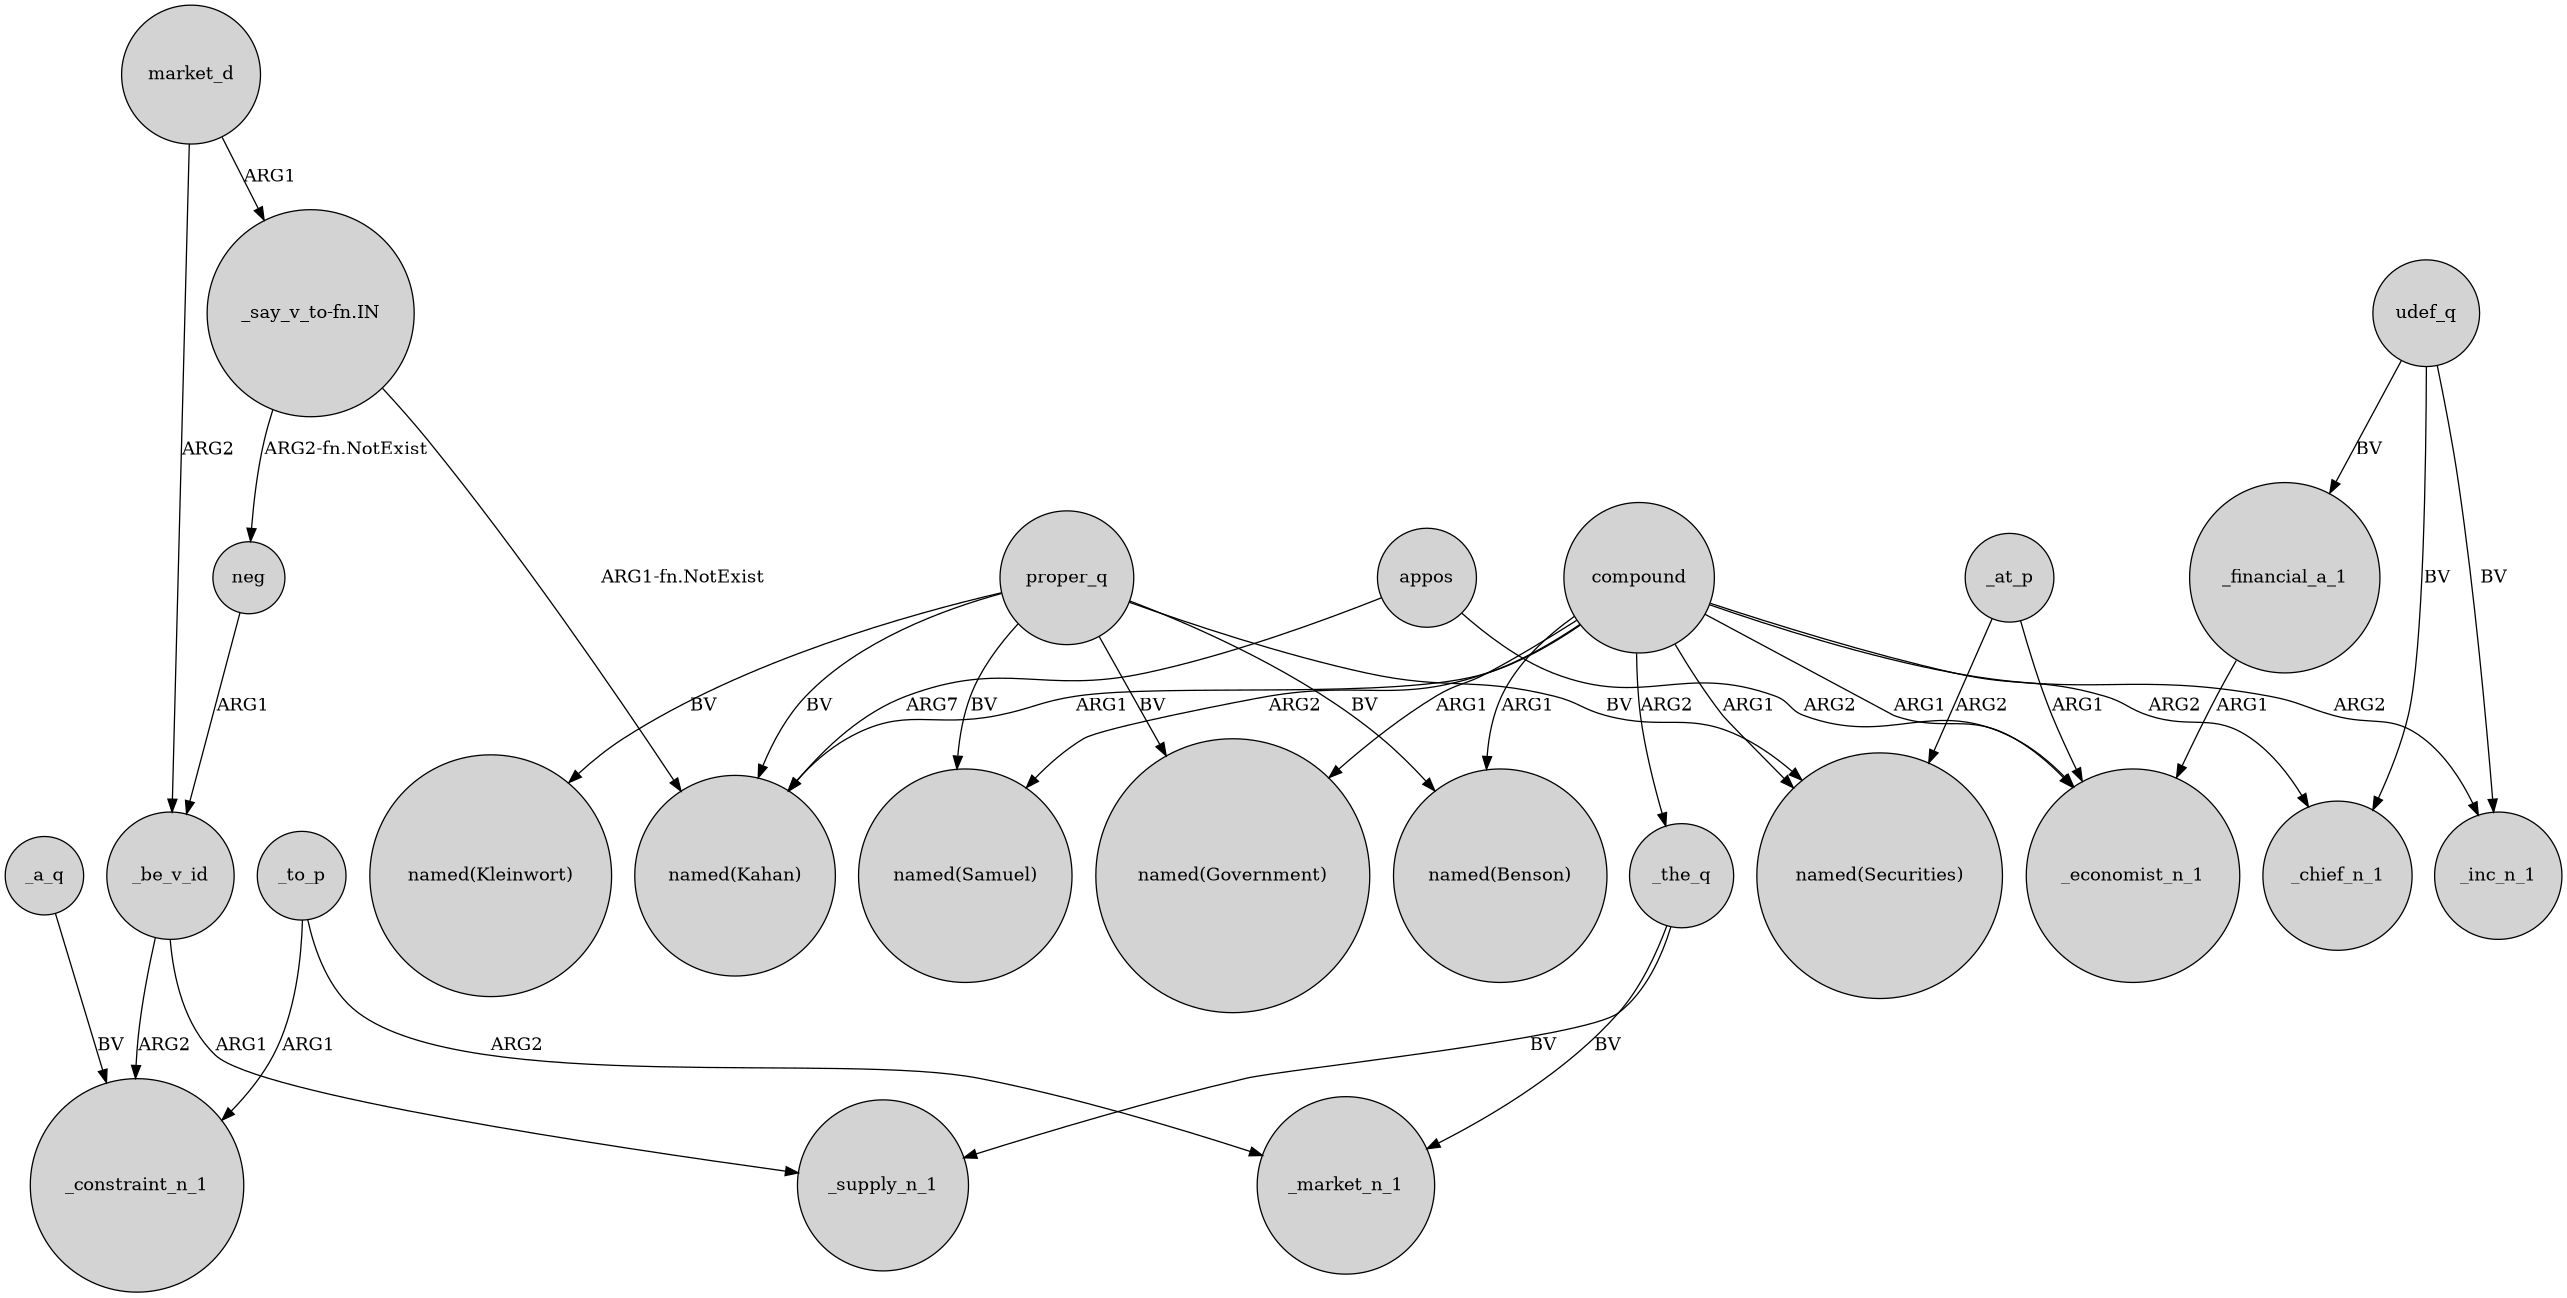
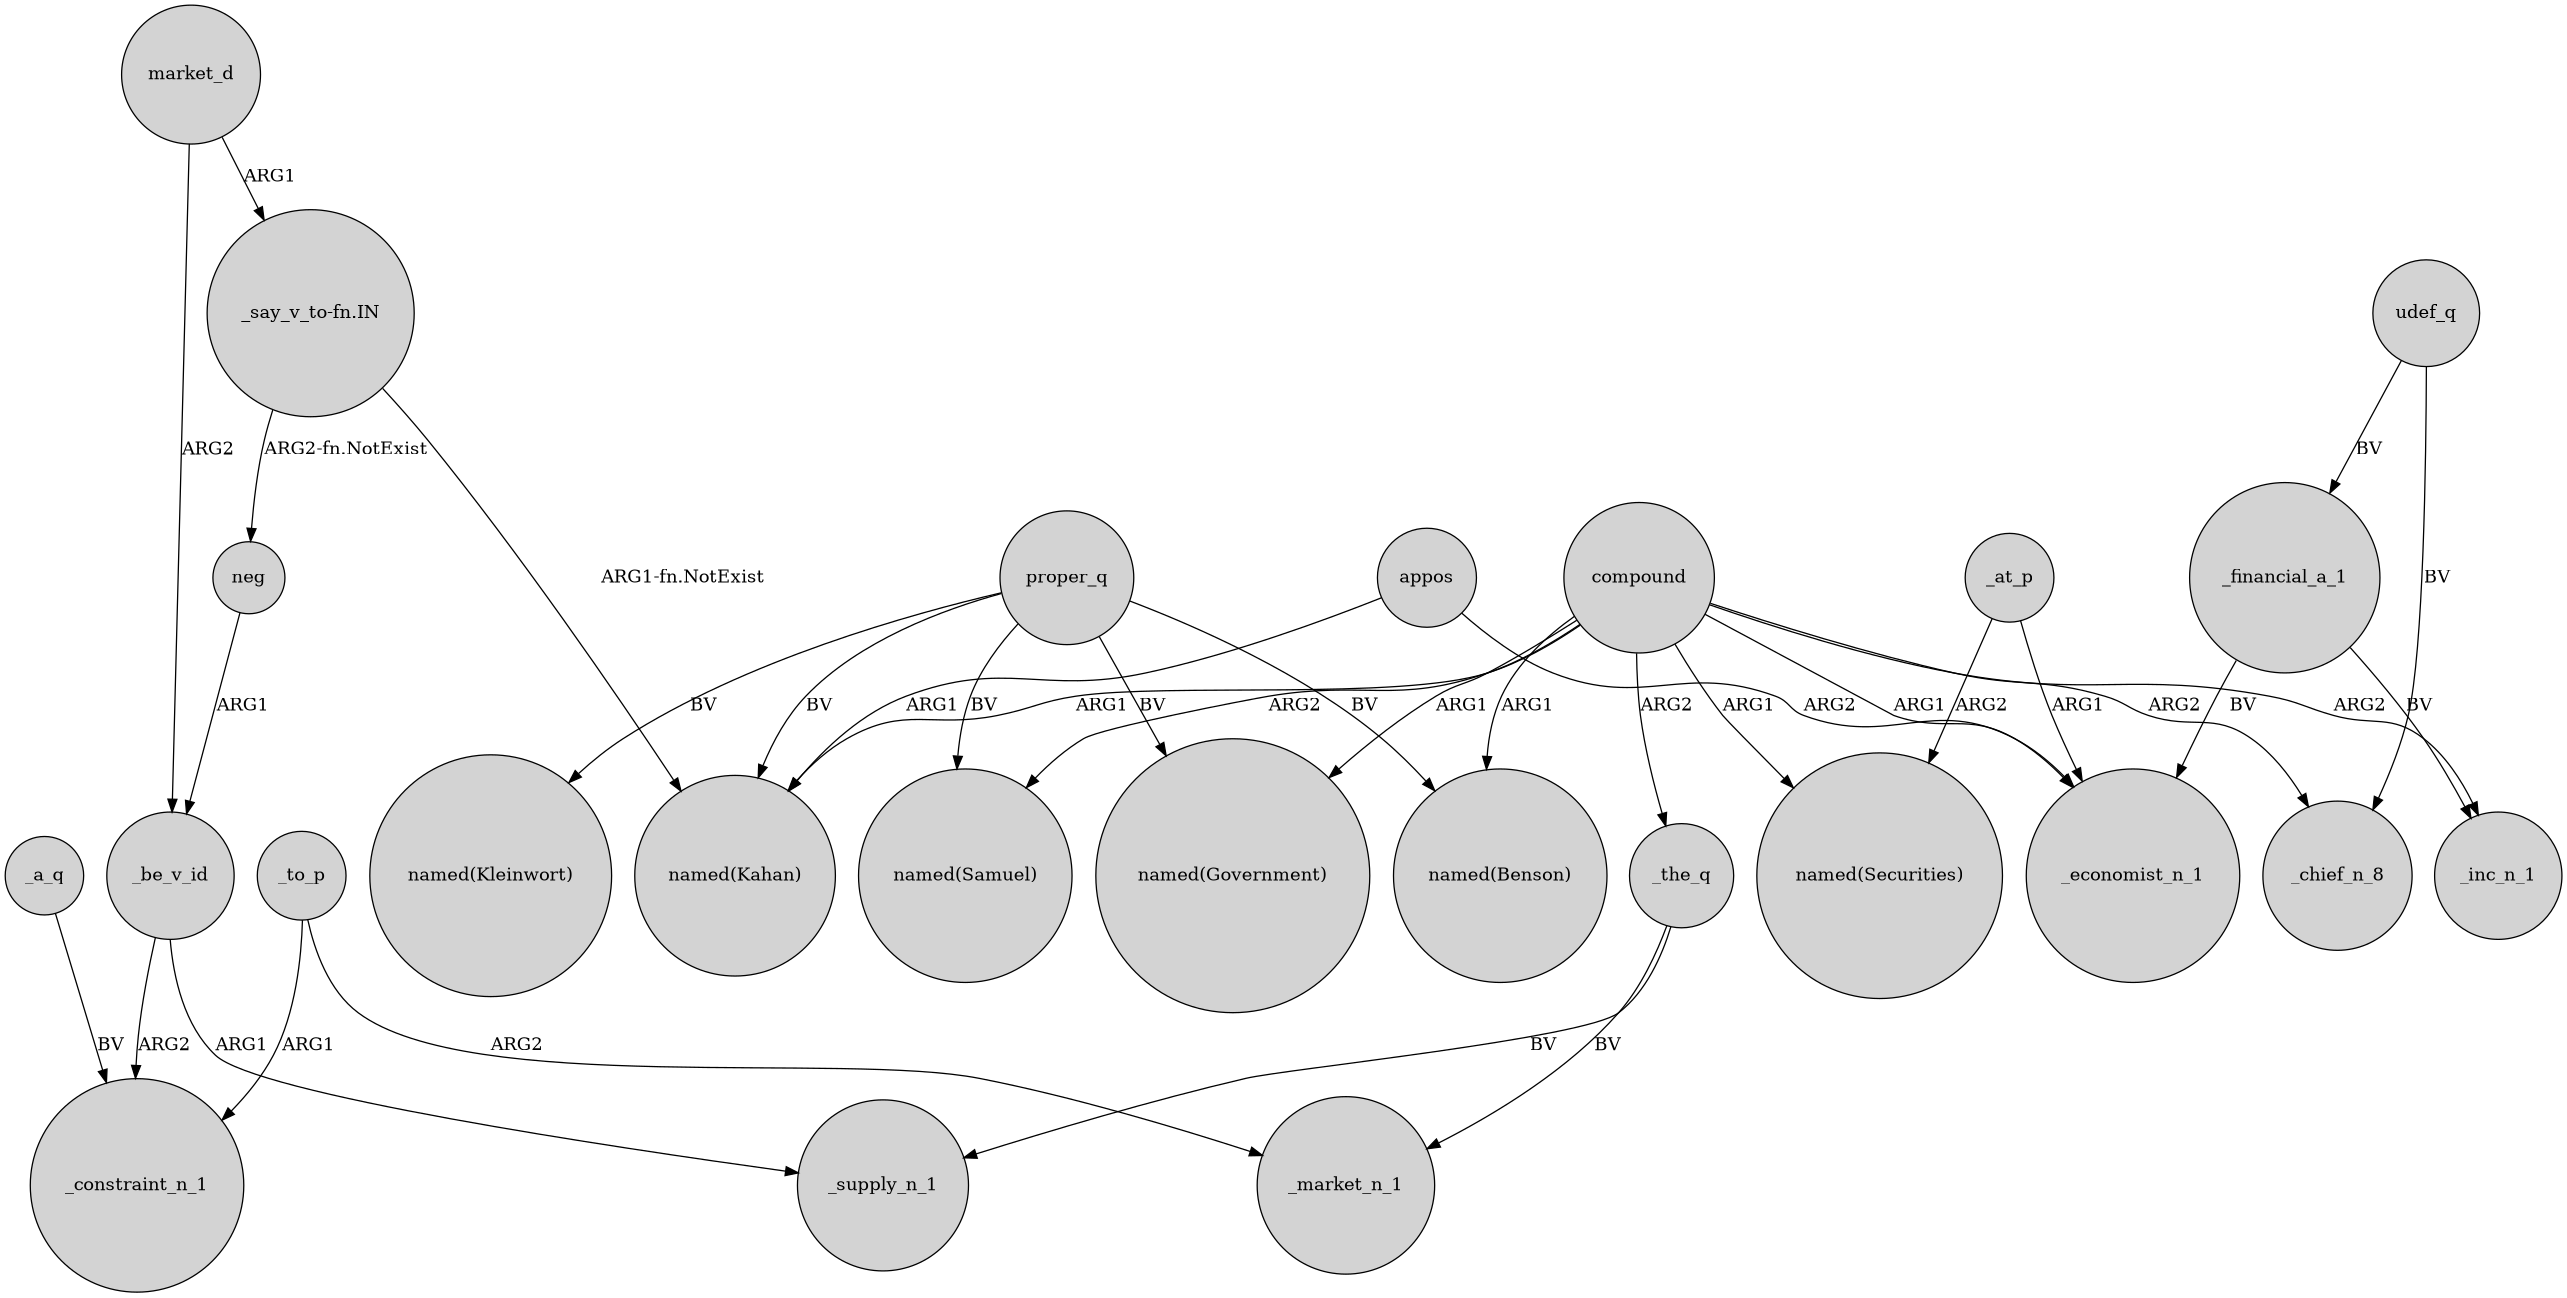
  digraph {
    node [shape=circle style=filled]
    n1 [label=market_d]
    _be_v_id
    "_say_v_to-fn.IN"
    _constraint_n_1
    _supply_n_1
    "named(Kahan)"
    neg
    proper_q
    "named(Benson)"
    "named(Securities)"
    "named(Government)"
    "named(Kleinwort)"
    "named(Samuel)"
    udef_q
    _inc_n_1
-   _chief_n_1
+   _chief_n_1 [label=_chief_n_8]
    _financial_a_1
    _at_p
    _economist_n_1
    compound
    _the_q
    _a_q
    appos
    _to_p
    _market_n_1
    n1 -> _be_v_id [label=ARG2]
    n1 -> "_say_v_to-fn.IN" [label=ARG1]
    _be_v_id -> _constraint_n_1 [label=ARG2]
    _be_v_id -> _supply_n_1 [label=ARG1]
    "_say_v_to-fn.IN" -> "named(Kahan)" [label="ARG1-fn.NotExist"]
    "_say_v_to-fn.IN" -> neg [label="ARG2-fn.NotExist"]
    neg -> _be_v_id [label=ARG1]
    proper_q -> "named(Kahan)" [label=BV]
    proper_q -> "named(Benson)" [label=BV]
-   proper_q -> "named(Securities)" [label=BV]
    proper_q -> "named(Government)" [label=BV]
    proper_q -> "named(Kleinwort)" [label=BV]
    proper_q -> "named(Samuel)" [label=BV]
-   udef_q -> _inc_n_1 [label=BV]
+   _financial_a_1 -> _inc_n_1 [label=BV]
    udef_q -> _chief_n_1 [label=BV]
    udef_q -> _financial_a_1 [label=BV]
-   _financial_a_1 -> _economist_n_1 [label=ARG1]
+   _financial_a_1 -> _economist_n_1 [label=BV]
    _at_p -> "named(Securities)" [label=ARG2]
    _at_p -> _economist_n_1 [label=ARG1]
    compound -> "named(Kahan)" [label=ARG1]
    compound -> "named(Benson)" [label=ARG1]
    compound -> "named(Securities)" [label=ARG1]
    compound -> "named(Government)" [label=ARG1]
    compound -> "named(Samuel)" [label=ARG2]
    compound -> _inc_n_1 [label=ARG2]
    compound -> _chief_n_1 [label=ARG2]
    compound -> _economist_n_1 [label=ARG1]
    compound -> _the_q [label=ARG2]
    _the_q -> _supply_n_1 [label=BV]
    _the_q -> _market_n_1 [label=BV]
    _a_q -> _constraint_n_1 [label=BV]
-   appos -> "named(Kahan)" [label=ARG7]
+   appos -> "named(Kahan)" [label=ARG1]
    appos -> _economist_n_1 [label=ARG2]
    _to_p -> _constraint_n_1 [label=ARG1]
    _to_p -> _market_n_1 [label=ARG2]
  }
